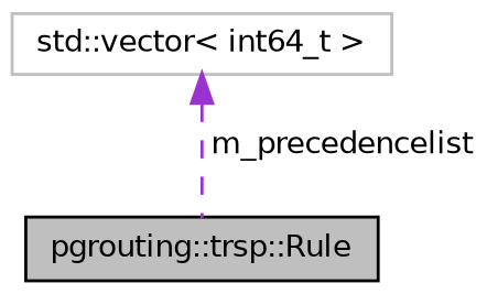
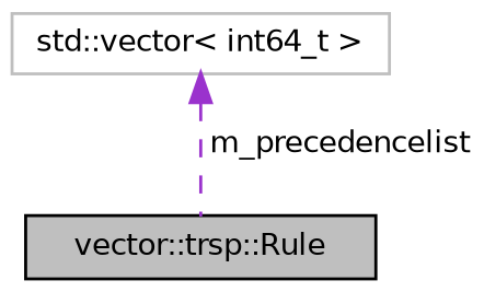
  digraph {
    node [fontname=Helvetica fontsize=10 shape=record style=filled]
-   n1 [color=black fillcolor=grey75 fontcolor=black height=0.2 label="pgrouting::trsp::Rule" width=0.4]
+   n1 [color=black fillcolor=grey75 fontcolor=black height=0.2 label="vector::trsp::Rule" width=0.4]
    n2 [color=grey75 fillcolor=white height=0.2 label="std::vector\< int64_t \>" width=0.4]
    n2 -> n1 [color=darkorchid3 dir=back fontname=Helvetica fontsize=10 label=" m_precedencelist" labelfontname=Helvetica labelfontsize=10 style=dashed]
  }
